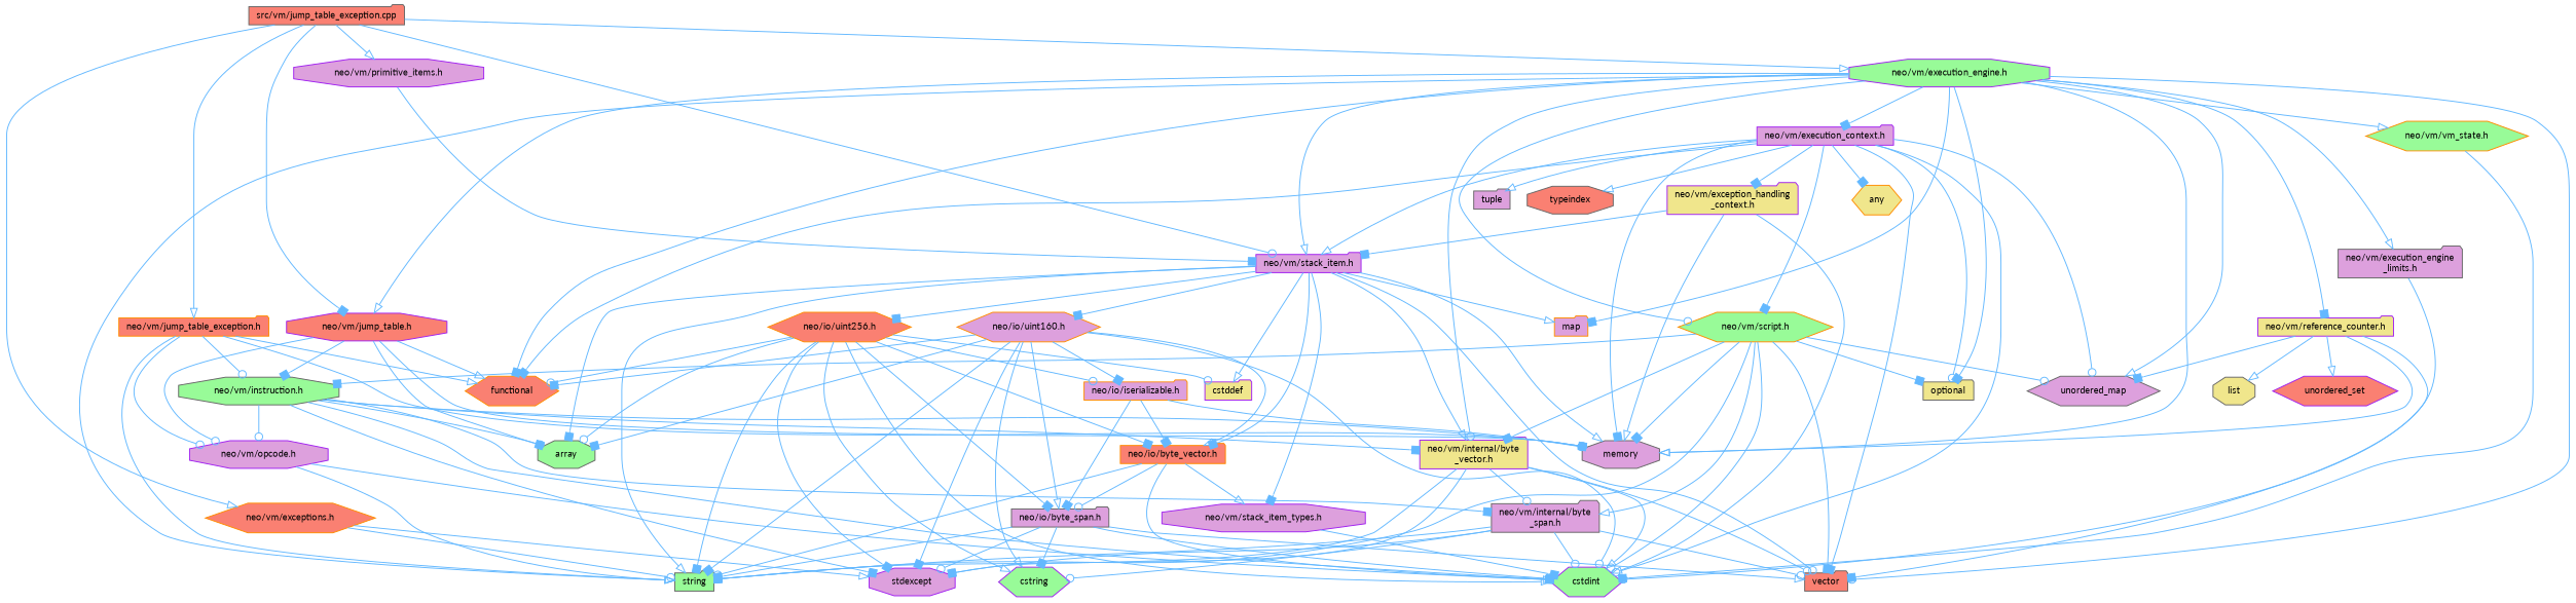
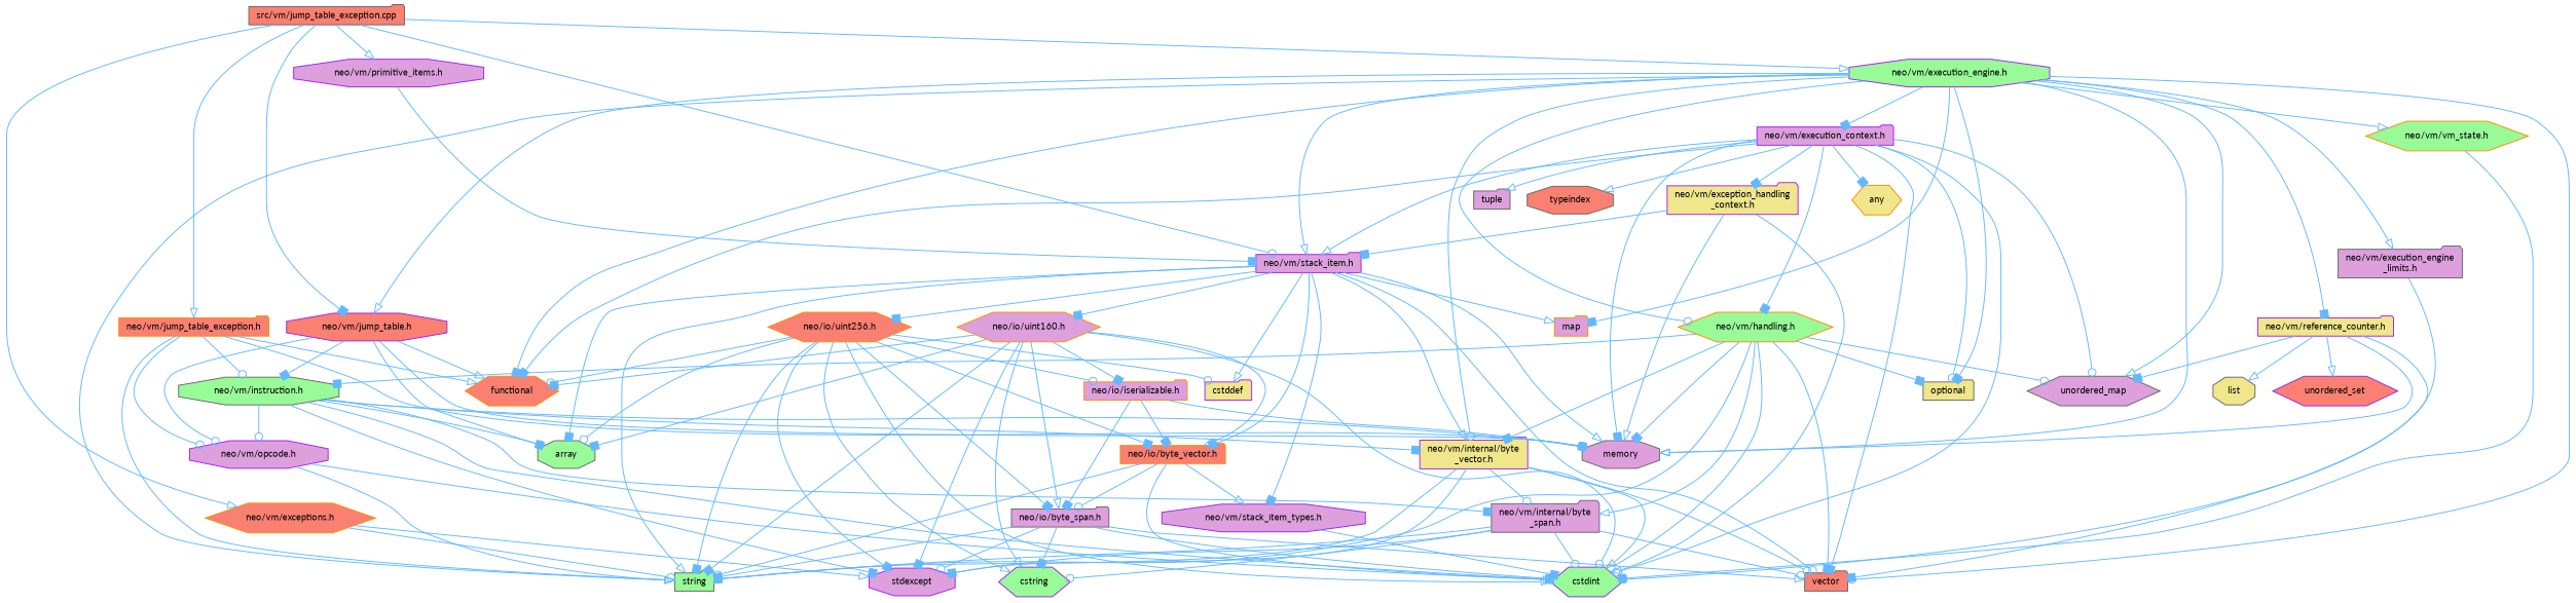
  digraph {
    fontname=Lato
    node [color=purple fillcolor=plum fontname=Lato fontsize=10 shape=folder style=filled]
    edge [arrowhead=box color=steelblue1 fontname=Lato fontsize=10 labelfontname=Helvetica labelfontsize=10 style=solid]
    n1 [color=gray40 fillcolor=salmon fontcolor=black height=0.2 label="src/vm/jump_table_exception.cpp" width=0.4]
    n2 [color=darkorange fillcolor=salmon height=0.2 label="neo/vm/exceptions.h" shape=hexagon width=0.4]
    n3 [fillcolor=palegreen height=0.2 label="neo/vm/execution_engine.h" shape=octagon width=0.4]
    n4 [height=0.2 label="neo/vm/stack_item.h" width=0.4]
    n5 [fillcolor=salmon height=0.2 label="neo/vm/jump_table.h" shape=octagon width=0.4]
    n6 [color=darkorange fillcolor=salmon height=0.2 label="neo/vm/jump_table_exception.h" width=0.4]
    n7 [height=0.2 label="neo/vm/primitive_items.h" shape=octagon width=0.4]
    n8 [height=0.2 label=stdexcept shape=octagon width=0.4]
    n9 [color=gray40 fillcolor=palegreen height=0.2 label=string width=0.4]
    n10 [height=0.2 label="neo/vm/execution_context.h" width=0.4]
    n11 [color=gray40 fillcolor=salmon height=0.2 label=vector width=0.4]
    n12 [color=gray40 height=0.2 label=memory shape=octagon width=0.4]
    n13 [color=darkorange fillcolor=salmon height=0.2 label=functional shape=hexagon width=0.4]
    n14 [fillcolor=khaki height=0.2 label="neo/vm/internal/byte\l_vector.h" width=0.4]
    n15 [color=darkorange height=0.2 label=map width=0.4]
-   n16 [color=darkorange fillcolor=palegreen height=0.2 label="neo/vm/script.h" shape=hexagon width=0.4]
+   n16 [color=darkorange fillcolor=palegreen height=0.2 label="neo/vm/handling.h" shape=hexagon width=0.4]
    n17 [color=gray40 fillcolor=khaki height=0.2 label=optional width=0.4]
    n18 [color=gray40 height=0.2 label=unordered_map shape=hexagon width=0.4]
    n19 [color=gray40 height=0.2 label="neo/vm/execution_engine\l_limits.h" width=0.4]
    n20 [fillcolor=khaki height=0.2 label="neo/vm/reference_counter.h" width=0.4]
    n21 [color=darkorange fillcolor=palegreen height=0.2 label="neo/vm/vm_state.h" shape=hexagon width=0.4]
    n22 [color=darkorange fillcolor=salmon height=0.2 label="neo/io/byte_vector.h" width=0.4]
    n23 [color=darkorange height=0.2 label="neo/io/uint160.h" shape=hexagon width=0.4]
    n24 [color=gray40 fillcolor=palegreen height=0.2 label=array shape=octagon width=0.4]
    n25 [color=darkorange fillcolor=salmon height=0.2 label="neo/io/uint256.h" shape=hexagon width=0.4]
    n26 [fillcolor=khaki height=0.2 label=cstddef width=0.4]
    n27 [height=0.2 label="neo/vm/stack_item_types.h" shape=octagon width=0.4]
    n28 [color=gray40 fillcolor=palegreen height=0.2 label="neo/vm/instruction.h" shape=octagon width=0.4]
    n29 [height=0.2 label="neo/vm/opcode.h" shape=octagon width=0.4]
    n30 [fillcolor=khaki height=0.2 label="neo/vm/exception_handling\l_context.h" width=0.4]
    n31 [fillcolor=palegreen height=0.2 label=cstdint shape=hexagon width=0.4]
    n32 [color=darkorange fillcolor=khaki height=0.2 label=any shape=hexagon width=0.4]
    n33 [color=gray40 height=0.2 label=tuple width=0.4]
    n34 [color=gray40 fillcolor=salmon height=0.2 label=typeindex shape=octagon width=0.4]
    n35 [color=gray40 height=0.2 label="neo/vm/internal/byte\l_span.h" width=0.4]
    n36 [color=gray40 fillcolor=khaki height=0.2 label=list shape=octagon width=0.4]
    n37 [fillcolor=salmon height=0.2 label=unordered_set shape=hexagon width=0.4]
    n38 [color=gray40 height=0.2 label="neo/io/byte_span.h" width=0.4]
    n39 [fillcolor=palegreen height=0.2 label=cstring shape=hexagon width=0.4]
    n40 [color=darkorange height=0.2 label="neo/io/iserializable.h" width=0.4]
    n1 -> n2 [arrowhead=onormal]
    n1 -> n3 [arrowhead=onormal]
    n1 -> n4 [arrowhead=odot]
    n1 -> n5
    n1 -> n6 [arrowhead=onormal]
    n1 -> n7 [arrowhead=onormal]
    n2 -> n8 [arrowhead=onormal]
    n2 -> n9 [arrowhead=odot]
    n3 -> n4 [arrowhead=onormal]
    n3 -> n5 [arrowhead=onormal]
    n3 -> n9 [arrowhead=onormal]
    n3 -> n10
    n3 -> n11 [arrowhead=odot]
    n3 -> n12 [arrowhead=onormal]
    n3 -> n13
    n3 -> n14 [arrowhead=odot]
    n3 -> n15
    n3 -> n16 [arrowhead=odot]
    n3 -> n17
    n3 -> n18 [arrowhead=onormal]
    n3 -> n19 [arrowhead=onormal]
    n3 -> n20
    n3 -> n21 [arrowhead=onormal]
    n4 -> n9 [arrowhead=onormal]
    n4 -> n11 [arrowhead=odot]
    n4 -> n12 [arrowhead=onormal]
    n4 -> n14 [arrowhead=onormal]
    n4 -> n15 [arrowhead=onormal]
    n4 -> n22
    n4 -> n23
    n4 -> n24
    n4 -> n25
    n4 -> n26 [arrowhead=onormal]
    n4 -> n27
    n5 -> n12
    n5 -> n13 [arrowhead=onormal]
    n5 -> n24
    n5 -> n28
    n5 -> n29 [arrowhead=odot]
    n6 -> n9 [arrowhead=onormal]
    n6 -> n12 [arrowhead=odot]
    n6 -> n13 [arrowhead=onormal]
    n6 -> n28 [arrowhead=odot]
    n6 -> n29 [arrowhead=odot]
    n7 -> n4
    n10 -> n4 [arrowhead=onormal]
    n10 -> n11
    n10 -> n12
    n10 -> n13
    n10 -> n16
    n10 -> n17 [arrowhead=odot]
    n10 -> n18 [arrowhead=odot]
    n10 -> n30
    n10 -> n31 [arrowhead=odot]
    n10 -> n32
    n10 -> n33 [arrowhead=onormal]
    n10 -> n34 [arrowhead=onormal]
    n14 -> n8
    n14 -> n9
    n14 -> n11 [arrowhead=odot]
    n14 -> n31 [arrowhead=onormal]
    n14 -> n35 [arrowhead=odot]
    n16 -> n9
    n16 -> n11
    n16 -> n12
    n16 -> n14
    n16 -> n17
    n16 -> n18 [arrowhead=odot]
    n16 -> n28
    n16 -> n31 [arrowhead=odot]
    n16 -> n35 [arrowhead=onormal]
    n19 -> n31 [arrowhead=odot]
    n20 -> n11
    n20 -> n12 [arrowhead=onormal]
    n20 -> n18
    n20 -> n36 [arrowhead=onormal]
    n20 -> n37 [arrowhead=onormal]
    n21 -> n31
    n22 -> n9 [arrowhead=odot]
    n22 -> n27 [arrowhead=onormal]
    n22 -> n31 [arrowhead=onormal]
    n22 -> n38 [arrowhead=odot]
    n23 -> n8
    n23 -> n9
    n23 -> n13
    n23 -> n22 [arrowhead=onormal]
    n23 -> n24
    n23 -> n31 [arrowhead=odot]
    n23 -> n38 [arrowhead=onormal]
    n23 -> n39 [arrowhead=onormal]
    n23 -> n40
    n25 -> n8
    n25 -> n9
    n25 -> n13 [arrowhead=odot]
    n25 -> n22
    n25 -> n24 [arrowhead=odot]
    n25 -> n26 [arrowhead=odot]
    n25 -> n31 [arrowhead=onormal]
    n25 -> n38
    n25 -> n39 [arrowhead=onormal]
    n25 -> n40 [arrowhead=odot]
    n27 -> n31
    n28 -> n8
    n28 -> n12 [arrowhead=odot]
    n28 -> n14
    n28 -> n24 [arrowhead=odot]
    n28 -> n29 [arrowhead=odot]
    n28 -> n31
    n28 -> n35
    n29 -> n9 [arrowhead=onormal]
    n29 -> n31
    n30 -> n4
    n30 -> n12 [arrowhead=onormal]
    n30 -> n31 [arrowhead=onormal]
    n35 -> n8 [arrowhead=odot]
    n35 -> n9
    n35 -> n11 [arrowhead=odot]
    n35 -> n31 [arrowhead=odot]
    n35 -> n39 [arrowhead=odot]
    n38 -> n8 [arrowhead=odot]
    n38 -> n9
    n38 -> n11 [arrowhead=onormal]
    n38 -> n31
    n38 -> n39
    n40 -> n12 [arrowhead=odot]
    n40 -> n22
    n40 -> n38
  }
